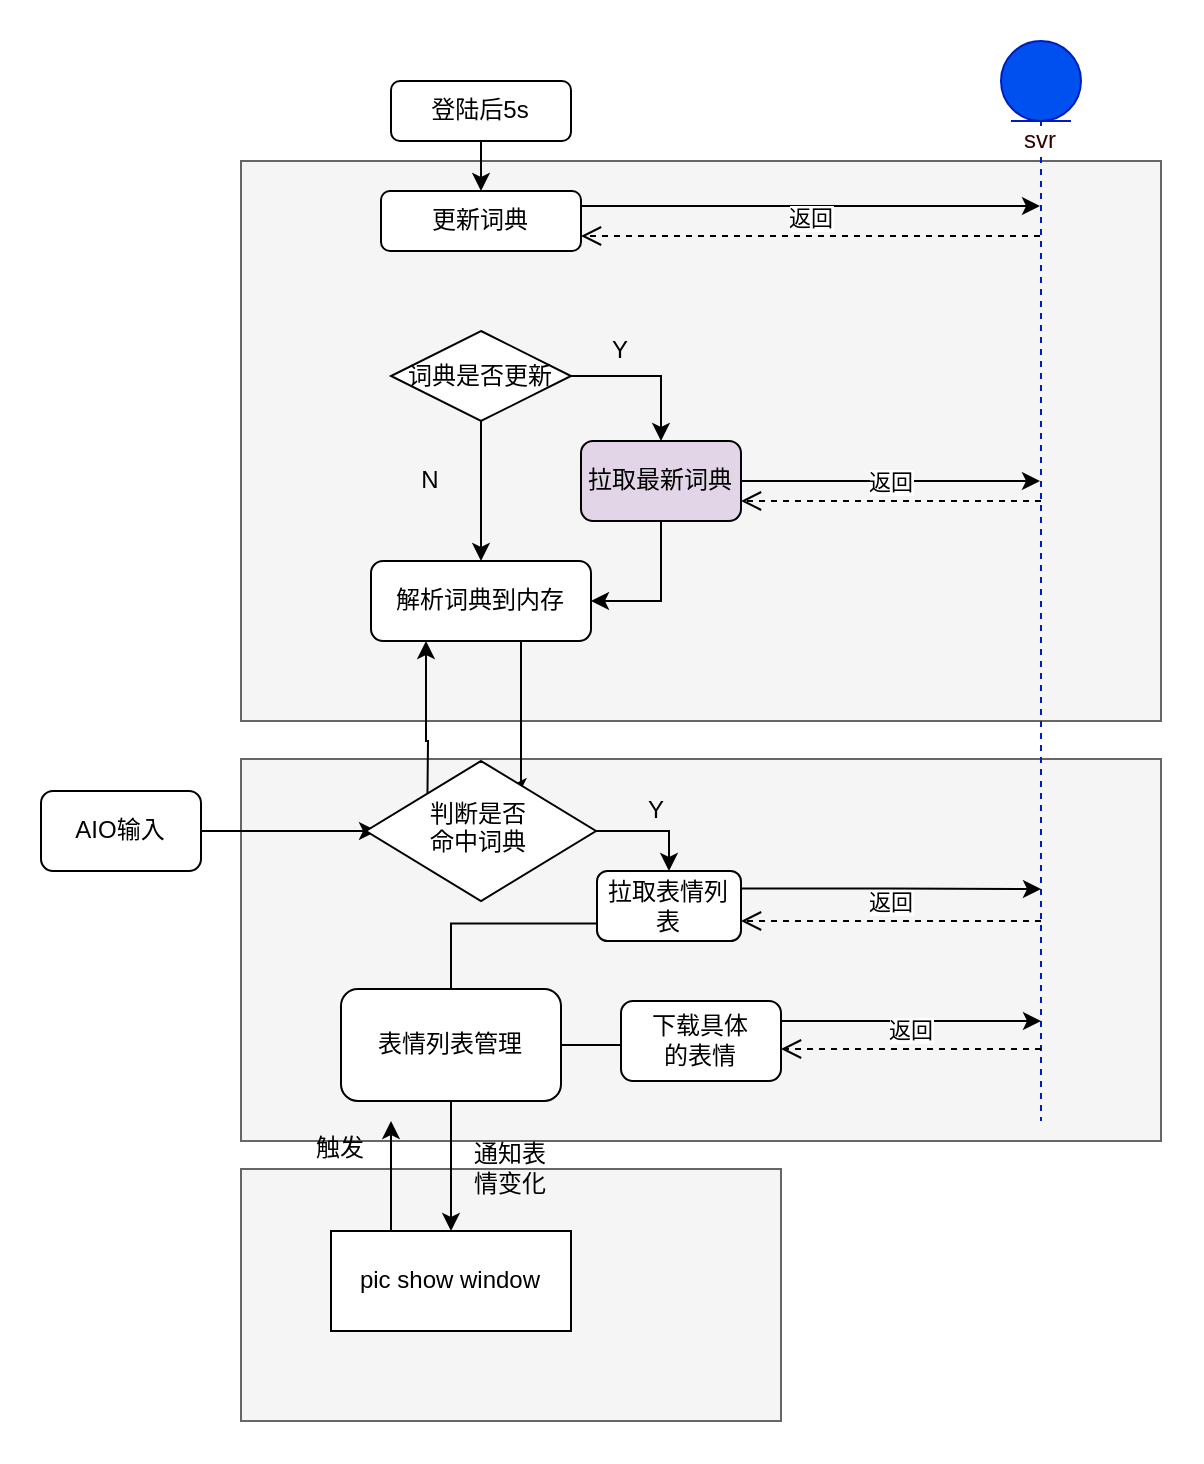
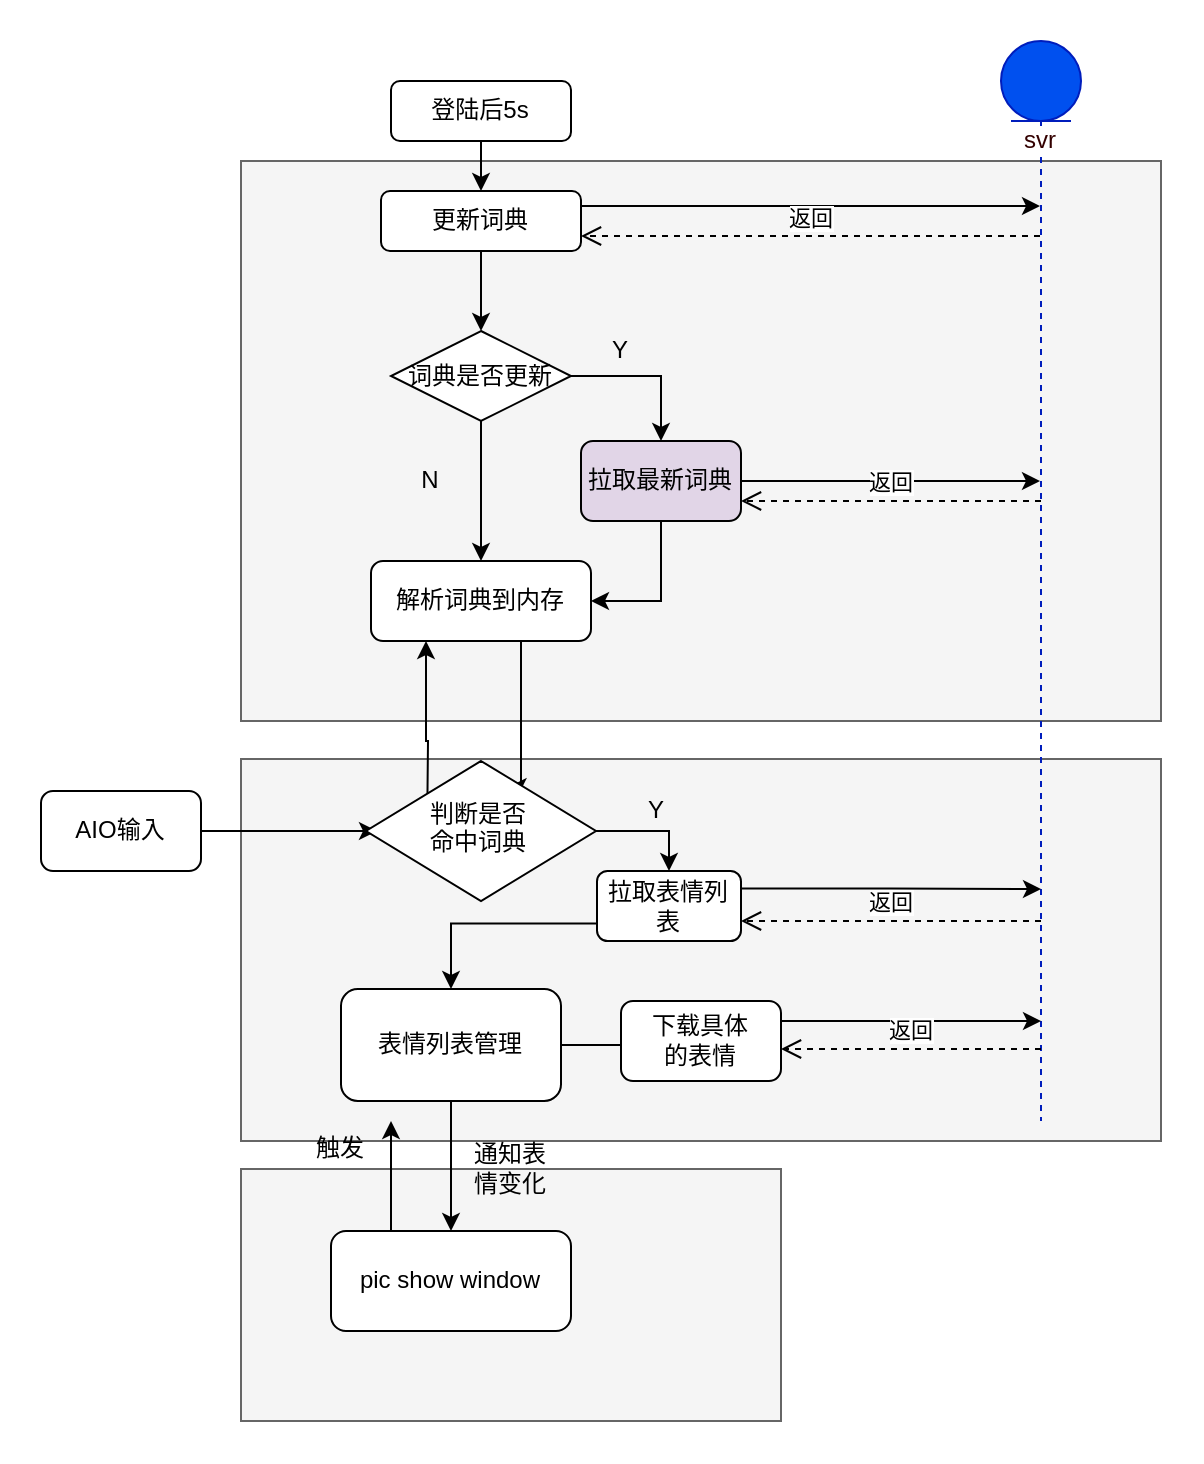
  <mxCell id="0" />
  <mxCell id="1" parent="0" />
  <mxCell id="2" value="" style="whiteSpace=wrap;html=1;align=center;treeFolding=1;treeMoving=1;container=1;recursiveResize=0;verticalAlign=top;fillColor=#f5f5f5;strokeColor=#666666;fontColor=#333333;" vertex="1" parent="1"><mxGeometry x="120" y="379" width="460" height="191" as="geometry" /></mxCell>
  <mxCell id="3" value="" style="whiteSpace=wrap;html=1;align=center;treeFolding=1;treeMoving=1;container=1;recursiveResize=0;verticalAlign=top;fillColor=#f5f5f5;strokeColor=#666666;fontColor=#333333;" vertex="1" parent="1"><mxGeometry x="120" y="584" width="270" height="126" as="geometry" /></mxCell>
  <mxCell id="4" value="" style="whiteSpace=wrap;html=1;align=center;treeFolding=1;treeMoving=1;container=1;recursiveResize=0;verticalAlign=top;fillColor=#f5f5f5;strokeColor=#666666;fontColor=#333333;" vertex="1" parent="1"><mxGeometry x="120" y="80" width="460" height="280" as="geometry" /></mxCell>
  <mxCell id="5" value="&lt;font color=&quot;#330000&quot;&gt;svr&lt;/font&gt;" style="shape=umlLifeline;participant=umlEntity;perimeter=lifelinePerimeter;whiteSpace=wrap;html=1;container=1;collapsible=0;recursiveResize=0;verticalAlign=top;spacingTop=36;labelBackgroundColor=#ffffff;outlineConnect=0;fillColor=#0050ef;strokeColor=#001DBC;fontColor=#ffffff;" vertex="1" parent="1"><mxGeometry x="500" y="20" width="40" height="540" as="geometry" /></mxCell>
  <mxCell id="6" style="edgeStyle=orthogonalEdgeStyle;rounded=0;orthogonalLoop=1;jettySize=auto;html=1;exitX=0.5;exitY=1;exitDx=0;exitDy=0;" edge="1" parent="1" source="7" target="9"><mxGeometry relative="1" as="geometry" /></mxCell>
  <mxCell id="7" value="登陆后5s" style="rounded=1;whiteSpace=wrap;html=1;" vertex="1" parent="1"><mxGeometry x="195" y="40" width="90" height="30" as="geometry" /></mxCell>
+ <mxCell id="8" style="edgeStyle=orthogonalEdgeStyle;rounded=0;orthogonalLoop=1;jettySize=auto;html=1;exitX=0.5;exitY=1;exitDx=0;exitDy=0;" edge="1" parent="1" source="9" target="14"><mxGeometry relative="1" as="geometry" /></mxCell>
  <mxCell id="9" value="更新词典" style="rounded=1;whiteSpace=wrap;html=1;" vertex="1" parent="1"><mxGeometry x="190" y="95" width="100" height="30" as="geometry" /></mxCell>
  <mxCell id="10" value="" style="endArrow=classic;html=1;exitX=1;exitY=0.25;exitDx=0;exitDy=0;" edge="1" parent="1" source="9" target="5"><mxGeometry width="50" height="50" relative="1" as="geometry"><mxPoint x="290" y="150" as="sourcePoint" /><mxPoint x="340" y="100" as="targetPoint" /></mxGeometry></mxCell>
  <mxCell id="11" value="返回" style="html=1;verticalAlign=bottom;endArrow=open;dashed=1;endSize=8;entryX=1;entryY=0.75;entryDx=0;entryDy=0;" edge="1" parent="1" source="5" target="9"><mxGeometry relative="1" as="geometry"><mxPoint x="510" y="120" as="sourcePoint" /><mxPoint x="430" y="120" as="targetPoint" /></mxGeometry></mxCell>
  <mxCell id="12" style="edgeStyle=orthogonalEdgeStyle;rounded=0;orthogonalLoop=1;jettySize=auto;html=1;exitX=1;exitY=0.5;exitDx=0;exitDy=0;entryX=0.5;entryY=0;entryDx=0;entryDy=0;" edge="1" parent="1" source="14" target="16"><mxGeometry relative="1" as="geometry" /></mxCell>
  <mxCell id="13" style="edgeStyle=orthogonalEdgeStyle;rounded=0;orthogonalLoop=1;jettySize=auto;html=1;exitX=0.5;exitY=1;exitDx=0;exitDy=0;entryX=0.5;entryY=0;entryDx=0;entryDy=0;" edge="1" parent="1" source="14" target="21"><mxGeometry relative="1" as="geometry" /></mxCell>
  <mxCell id="14" value="词典是否更新" style="rhombus;whiteSpace=wrap;html=1;" vertex="1" parent="1"><mxGeometry x="195" y="165" width="90" height="45" as="geometry" /></mxCell>
  <mxCell id="15" style="edgeStyle=orthogonalEdgeStyle;rounded=0;orthogonalLoop=1;jettySize=auto;html=1;exitX=0.5;exitY=1;exitDx=0;exitDy=0;entryX=1;entryY=0.5;entryDx=0;entryDy=0;" edge="1" parent="1" source="16" target="21"><mxGeometry relative="1" as="geometry" /></mxCell>
  <mxCell id="16" value="拉取最新词典" style="rounded=1;whiteSpace=wrap;html=1;fillColor=#e1d5e7;" vertex="1" parent="1"><mxGeometry x="290" y="220" width="80" height="40" as="geometry" /></mxCell>
  <mxCell id="17" value="Y" style="text;html=1;strokeColor=none;fillColor=none;align=center;verticalAlign=middle;whiteSpace=wrap;rounded=0;" vertex="1" parent="1"><mxGeometry x="290" y="165" width="40" height="20" as="geometry" /></mxCell>
  <mxCell id="18" value="" style="endArrow=classic;html=1;" edge="1" parent="1" source="16" target="5"><mxGeometry width="50" height="50" relative="1" as="geometry"><mxPoint x="370" y="290" as="sourcePoint" /><mxPoint x="420" y="240" as="targetPoint" /></mxGeometry></mxCell>
  <mxCell id="19" value="返回" style="html=1;verticalAlign=bottom;endArrow=open;dashed=1;endSize=8;" edge="1" parent="1"><mxGeometry relative="1" as="geometry"><mxPoint x="520" y="250" as="sourcePoint" /><mxPoint x="370" y="250" as="targetPoint" /></mxGeometry></mxCell>
  <mxCell id="20" style="edgeStyle=orthogonalEdgeStyle;rounded=0;orthogonalLoop=1;jettySize=auto;html=1;exitX=0.75;exitY=1;exitDx=0;exitDy=0;entryX=0.75;entryY=0;entryDx=0;entryDy=0;" edge="1" parent="1" target="28"><mxGeometry relative="1" as="geometry"><mxPoint x="241" y="320" as="sourcePoint" /><mxPoint x="260" y="410" as="targetPoint" /><Array as="points"><mxPoint x="260" y="320" /><mxPoint x="260" y="393" /></Array></mxGeometry></mxCell>
  <mxCell id="21" value="解析词典到内存" style="rounded=1;whiteSpace=wrap;html=1;" vertex="1" parent="1"><mxGeometry x="185" y="280" width="110" height="40" as="geometry" /></mxCell>
  <mxCell id="22" value="N" style="text;html=1;strokeColor=none;fillColor=none;align=center;verticalAlign=middle;whiteSpace=wrap;rounded=0;" vertex="1" parent="1"><mxGeometry x="195" y="230" width="40" height="20" as="geometry" /></mxCell>
  <mxCell id="23" style="edgeStyle=orthogonalEdgeStyle;rounded=0;orthogonalLoop=1;jettySize=auto;html=1;exitX=1;exitY=0.5;exitDx=0;exitDy=0;" edge="1" parent="1" source="24"><mxGeometry relative="1" as="geometry"><mxPoint x="188" y="415" as="targetPoint" /></mxGeometry></mxCell>
  <mxCell id="24" value="AIO输入" style="rounded=1;whiteSpace=wrap;html=1;" vertex="1" parent="1"><mxGeometry x="20" y="395" width="80" height="40" as="geometry" /></mxCell>
  <mxCell id="25" style="edgeStyle=orthogonalEdgeStyle;rounded=0;orthogonalLoop=1;jettySize=auto;html=1;exitX=0.25;exitY=0;exitDx=0;exitDy=0;entryX=0.25;entryY=1;entryDx=0;entryDy=0;" edge="1" parent="1" target="21"><mxGeometry relative="1" as="geometry"><mxPoint x="213" y="420" as="sourcePoint" /></mxGeometry></mxCell>
  <mxCell id="26" style="edgeStyle=orthogonalEdgeStyle;rounded=0;orthogonalLoop=1;jettySize=auto;html=1;exitX=1;exitY=0.5;exitDx=0;exitDy=0;entryX=0.5;entryY=0;entryDx=0;entryDy=0;" edge="1" parent="1" source="27" target="31"><mxGeometry relative="1" as="geometry" /></mxCell>
  <mxCell id="27" value="" style="rhombus;whiteSpace=wrap;html=1;" vertex="1" parent="1"><mxGeometry x="182.5" y="380" width="115" height="70" as="geometry" /></mxCell>
  <mxCell id="28" value="判断是否&lt;br&gt;命中词典" style="text;html=1;" vertex="1" parent="1"><mxGeometry x="212.5" y="393" width="55" height="30" as="geometry" /></mxCell>
  <mxCell id="29" style="edgeStyle=orthogonalEdgeStyle;rounded=0;orthogonalLoop=1;jettySize=auto;html=1;exitX=1;exitY=0.25;exitDx=0;exitDy=0;" edge="1" parent="1" source="31"><mxGeometry relative="1" as="geometry"><mxPoint x="520" y="444" as="targetPoint" /></mxGeometry></mxCell>
- <mxCell id="30" style="edgeStyle=orthogonalEdgeStyle;rounded=0;orthogonalLoop=1;jettySize=auto;html=1;exitX=0;exitY=0.75;exitDx=0;exitDy=0;entryX=0.5;entryY=0;entryDx=0;entryDy=0;endArrow=none;" edge="1" parent="1" source="31" target="39"><mxGeometry relative="1" as="geometry" /></mxCell>
+ <mxCell id="30" style="edgeStyle=orthogonalEdgeStyle;rounded=0;orthogonalLoop=1;jettySize=auto;html=1;exitX=0;exitY=0.75;exitDx=0;exitDy=0;entryX=0.5;entryY=0;entryDx=0;entryDy=0;" edge="1" parent="1" source="31" target="39"><mxGeometry relative="1" as="geometry" /></mxCell>
  <mxCell id="31" value="拉取表情列表" style="rounded=1;whiteSpace=wrap;html=1;" vertex="1" parent="1"><mxGeometry x="298" y="435" width="72" height="35" as="geometry" /></mxCell>
  <mxCell id="32" value="通知表情变化" style="text;html=1;strokeColor=none;fillColor=none;align=center;verticalAlign=middle;whiteSpace=wrap;rounded=0;" vertex="1" parent="1"><mxGeometry x="235" y="574" width="40" height="20" as="geometry" /></mxCell>
  <mxCell id="33" style="edgeStyle=orthogonalEdgeStyle;rounded=0;orthogonalLoop=1;jettySize=auto;html=1;exitX=1;exitY=0.25;exitDx=0;exitDy=0;" edge="1" parent="1" source="34"><mxGeometry relative="1" as="geometry"><mxPoint x="520" y="510" as="targetPoint" /></mxGeometry></mxCell>
  <mxCell id="34" value="下载具体&lt;br&gt;的表情" style="rounded=1;whiteSpace=wrap;html=1;" vertex="1" parent="1"><mxGeometry x="310" y="500" width="80" height="40" as="geometry" /></mxCell>
  <mxCell id="35" value="返回" style="html=1;verticalAlign=bottom;endArrow=open;dashed=1;endSize=8;" edge="1" parent="1"><mxGeometry relative="1" as="geometry"><mxPoint x="520" y="524" as="sourcePoint" /><mxPoint x="390" y="524" as="targetPoint" /></mxGeometry></mxCell>
  <mxCell id="36" value="返回" style="html=1;verticalAlign=bottom;endArrow=open;dashed=1;endSize=8;" edge="1" parent="1"><mxGeometry relative="1" as="geometry"><mxPoint x="520" y="460" as="sourcePoint" /><mxPoint x="370" y="460" as="targetPoint" /></mxGeometry></mxCell>
  <mxCell id="37" style="edgeStyle=orthogonalEdgeStyle;rounded=0;orthogonalLoop=1;jettySize=auto;html=1;exitX=1;exitY=0.5;exitDx=0;exitDy=0;entryX=0;entryY=0.55;entryDx=0;entryDy=0;entryPerimeter=0;endArrow=none;" edge="1" parent="1" source="39" target="34"><mxGeometry relative="1" as="geometry"><mxPoint x="300" y="522" as="targetPoint" /></mxGeometry></mxCell>
  <mxCell id="38" style="edgeStyle=orthogonalEdgeStyle;rounded=0;orthogonalLoop=1;jettySize=auto;html=1;exitX=0.5;exitY=1;exitDx=0;exitDy=0;" edge="1" parent="1" source="39" target="41"><mxGeometry relative="1" as="geometry" /></mxCell>
  <mxCell id="39" value="表情列表管理" style="rounded=1;whiteSpace=wrap;html=1;" vertex="1" parent="1"><mxGeometry x="170" y="494" width="110" height="56" as="geometry" /></mxCell>
  <mxCell id="40" style="edgeStyle=orthogonalEdgeStyle;rounded=0;orthogonalLoop=1;jettySize=auto;html=1;exitX=0.25;exitY=0;exitDx=0;exitDy=0;" edge="1" parent="1" source="41"><mxGeometry relative="1" as="geometry"><mxPoint x="195" y="560" as="targetPoint" /></mxGeometry></mxCell>
- <mxCell id="41" value="pic show window" style="whiteSpace=wrap;html=1;rounded=0;" vertex="1" parent="1"><mxGeometry x="165" y="615" width="120" height="50" as="geometry" /></mxCell>
+ <mxCell id="41" value="pic show window" style="rounded=1;whiteSpace=wrap;html=1;" vertex="1" parent="1"><mxGeometry x="165" y="615" width="120" height="50" as="geometry" /></mxCell>
  <mxCell id="42" value="Y" style="text;html=1;strokeColor=none;fillColor=none;align=center;verticalAlign=middle;whiteSpace=wrap;rounded=0;" vertex="1" parent="1"><mxGeometry x="308" y="395" width="40" height="20" as="geometry" /></mxCell>
  <mxCell id="43" value="触发" style="text;html=1;strokeColor=none;fillColor=none;align=center;verticalAlign=middle;whiteSpace=wrap;rounded=0;" vertex="1" parent="1"><mxGeometry x="150" y="564" width="40" height="20" as="geometry" /></mxCell>
